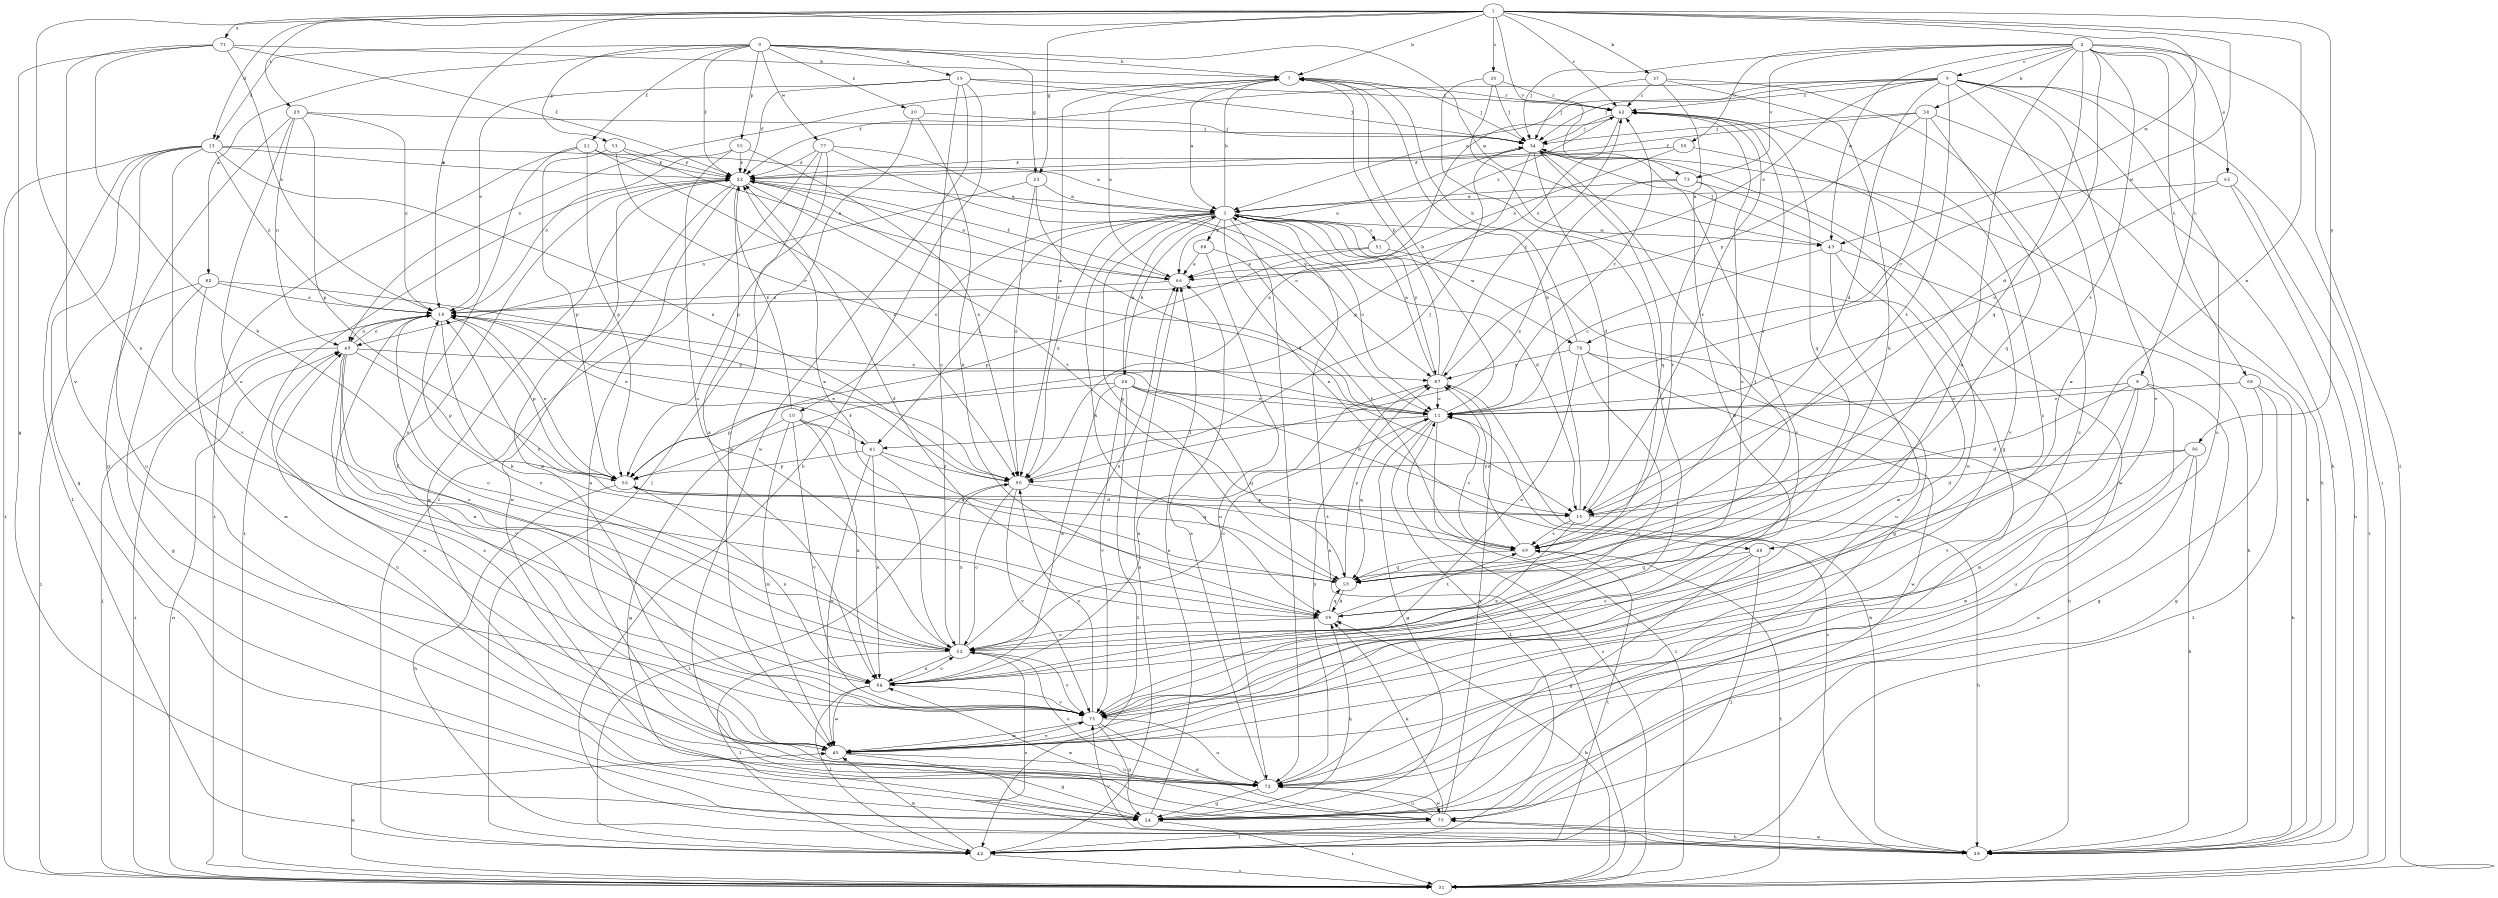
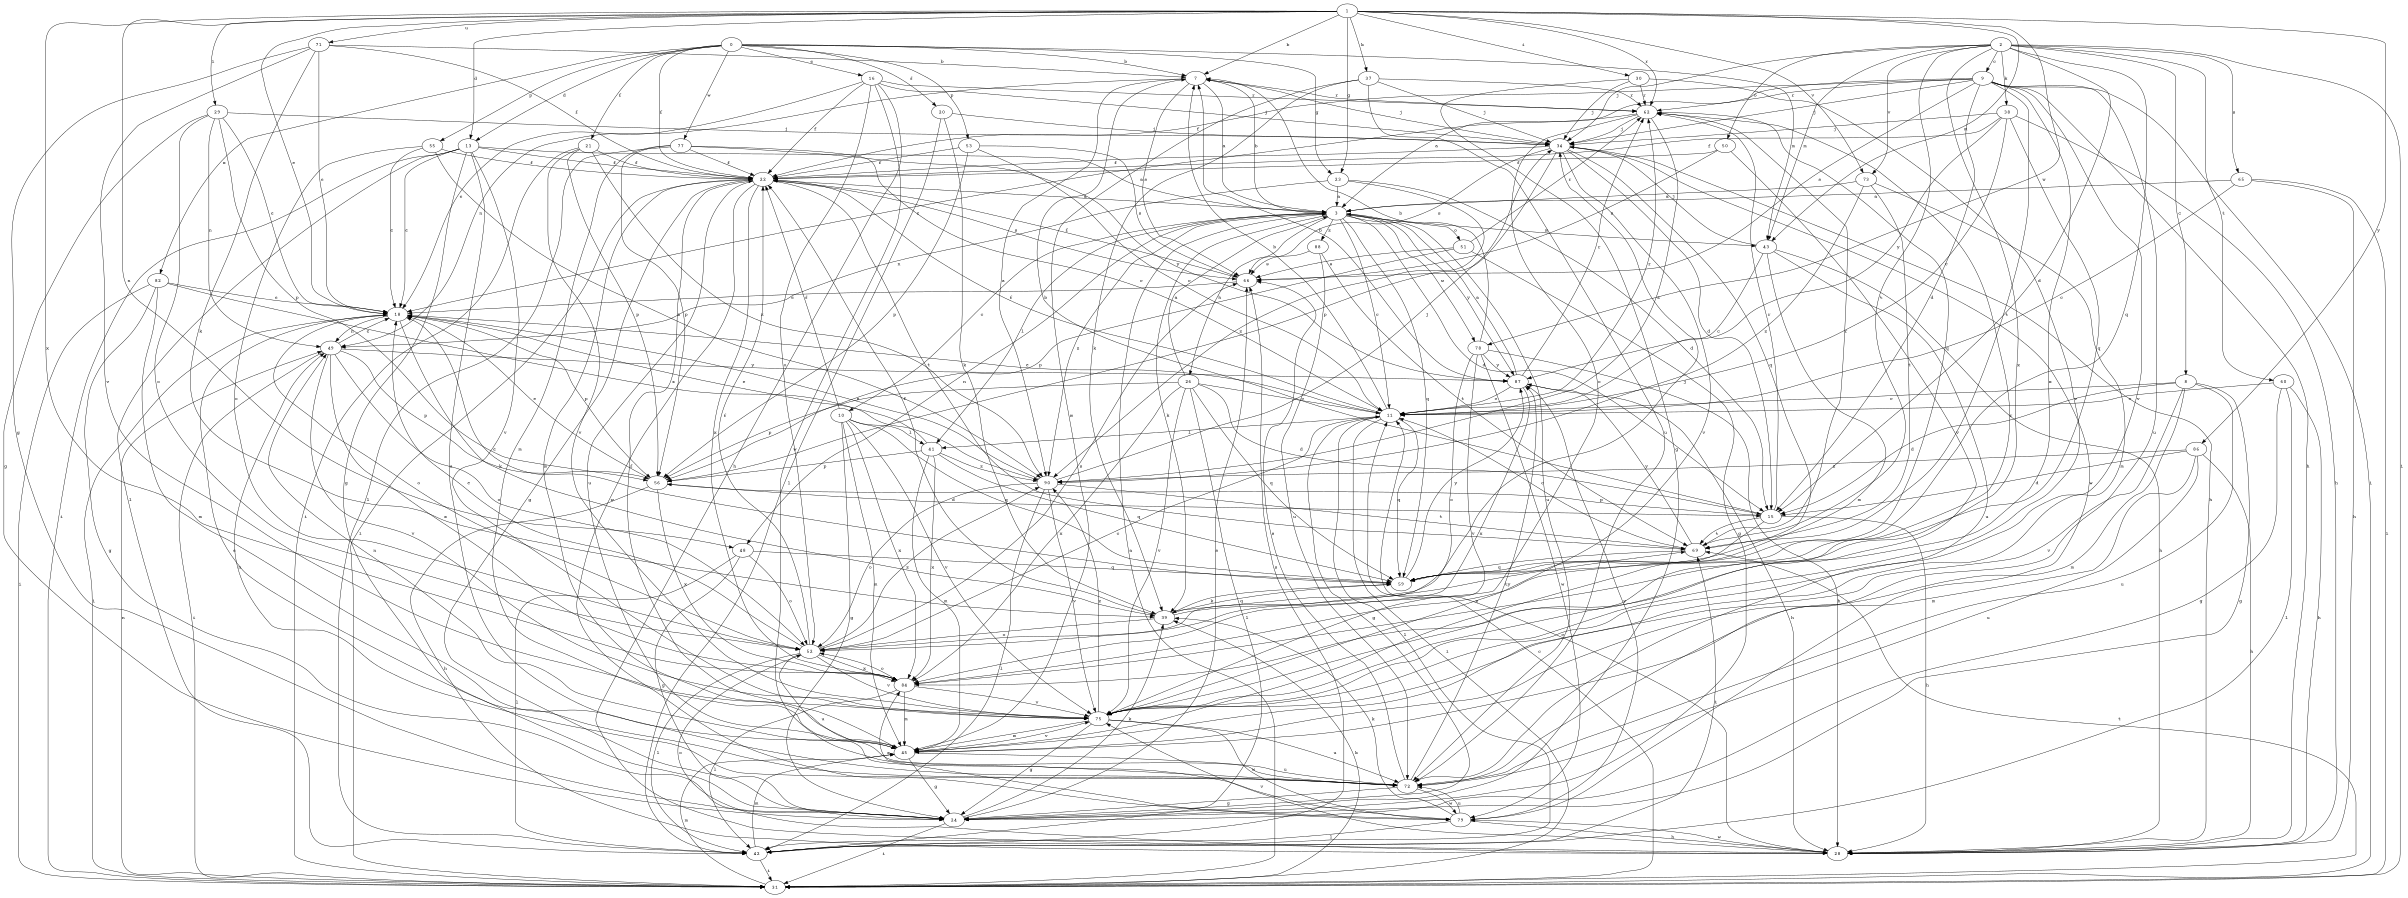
  strict digraph {
    fontname="Courier Prime"
    node [fontname="Courier Prime"]
    edge [fontname="Courier Prime"]
    0
    7
    13
-   16 [label=19]
+   16
    20
    21
    22
    23
    43
    53
    55
    77
    82
    62
    34
    3
    90
    49
    66
    18
    31
    72
    24
    75
    42
    28
    52
    79
    39
    56
    84
    69
    45
    15
    11
    87
    1
    29
    30
    37
    48
    71
    73
    78
    86
    59
    2
    8
    9
    38
    50
    65
-   68
+   68 [label=60]
    10
    26
    41
    51
    88
    0 -> 7 [label=b]
    0 -> 13 [label=d]
    0 -> 16 [label=e]
    0 -> 20 [label=f]
    0 -> 21 [label=f]
    0 -> 22 [label=f]
    0 -> 23 [label=g]
    0 -> 43 [label=m]
    0 -> 53 [label=p]
    0 -> 55 [label=p]
    0 -> 77 [label=w]
    0 -> 82 [label=x]
    7 -> 62 [label=r]
    7 -> 34 [label=j]
    7 -> 3 [label=a]
    7 -> 90 [label=z]
    7 -> 49 [label=n]
    7 -> 66 [label=s]
    13 -> 22 [label=f]
    13 -> 3 [label=a]
-   13 -> 90 [label=z]
    13 -> 18 [label=e]
    13 -> 31 [label=i]
    13 -> 72 [label=u]
    13 -> 24 [label=g]
    13 -> 75 [label=v]
    13 -> 42 [label=l]
    16 -> 22 [label=f]
    16 -> 62 [label=r]
    16 -> 34 [label=j]
    16 -> 18 [label=e]
    16 -> 28 [label=h]
    16 -> 52 [label=o]
    16 -> 79 [label=w]
    20 -> 34 [label=j]
    20 -> 42 [label=l]
    20 -> 39 [label=k]
    21 -> 22 [label=f]
    21 -> 90 [label=z]
    21 -> 31 [label=i]
    21 -> 75 [label=v]
    21 -> 56 [label=p]
    22 -> 3 [label=a]
    22 -> 66 [label=s]
    22 -> 31 [label=i]
    22 -> 72 [label=u]
    22 -> 24 [label=g]
    22 -> 79 [label=w]
    22 -> 84 [label=x]
    22 -> 69 [label=t]
    22 -> 45 [label=m]
    23 -> 3 [label=a]
    23 -> 90 [label=z]
    23 -> 49 [label=n]
    23 -> 15 [label=d]
    43 -> 34 [label=j]
    43 -> 72 [label=u]
    43 -> 28 [label=h]
    43 -> 45 [label=m]
    43 -> 11 [label=c]
    53 -> 22 [label=f]
    53 -> 66 [label=s]
    53 -> 56 [label=p]
    53 -> 11 [label=c]
    55 -> 22 [label=f]
    55 -> 90 [label=z]
    55 -> 18 [label=e]
    55 -> 52 [label=o]
    77 -> 22 [label=f]
    77 -> 42 [label=l]
    77 -> 56 [label=p]
    77 -> 45 [label=m]
    77 -> 11 [label=c]
    77 -> 87 [label=y]
    82 -> 90 [label=z]
    82 -> 18 [label=e]
    82 -> 31 [label=i]
    82 -> 24 [label=g]
    82 -> 45 [label=m]
    62 -> 34 [label=j]
    62 -> 90 [label=z]
    62 -> 18 [label=e]
    62 -> 52 [label=o]
    62 -> 59 [label=q]
    34 -> 22 [label=f]
    34 -> 66 [label=s]
    34 -> 75 [label=v]
    34 -> 28 [label=h]
    34 -> 79 [label=w]
    34 -> 56 [label=p]
    34 -> 15 [label=d]
    34 -> 59 [label=q]
    3 -> 7 [label=b]
    3 -> 43 [label=m]
    3 -> 90 [label=z]
    3 -> 72 [label=u]
    3 -> 39 [label=k]
    3 -> 15 [label=d]
    3 -> 11 [label=c]
    3 -> 87 [label=y]
    3 -> 48 [label=n]
    3 -> 78 [label=w]
    3 -> 59 [label=q]
    3 -> 10 [label=c]
    3 -> 26 [label=h]
    3 -> 41 [label=l]
    3 -> 51 [label=o]
    3 -> 88 [label=z]
    90 -> 34 [label=j]
    90 -> 18 [label=e]
    90 -> 75 [label=v]
    90 -> 42 [label=l]
    90 -> 52 [label=o]
    90 -> 69 [label=t]
    49 -> 18 [label=e]
    49 -> 31 [label=i]
    49 -> 75 [label=v]
    49 -> 52 [label=o]
    49 -> 56 [label=p]
    49 -> 84 [label=x]
    49 -> 87 [label=y]
    66 -> 22 [label=f]
    66 -> 18 [label=e]
    18 -> 49 [label=n]
    18 -> 31 [label=i]
    18 -> 52 [label=o]
    18 -> 39 [label=k]
    18 -> 56 [label=p]
    31 -> 3 [label=a]
    31 -> 49 [label=n]
    31 -> 39 [label=k]
    31 -> 69 [label=t]
    31 -> 45 [label=m]
    31 -> 11 [label=c]
    72 -> 49 [label=n]
    72 -> 66 [label=s]
    72 -> 18 [label=e]
    72 -> 24 [label=g]
    72 -> 79 [label=w]
    72 -> 87 [label=y]
    24 -> 66 [label=s]
    24 -> 31 [label=i]
    24 -> 39 [label=k]
    75 -> 62 [label=r]
    75 -> 90 [label=z]
    75 -> 72 [label=u]
    75 -> 24 [label=g]
    75 -> 79 [label=w]
    75 -> 45 [label=m]
    42 -> 66 [label=s]
    42 -> 31 [label=i]
    42 -> 69 [label=t]
    42 -> 45 [label=m]
    28 -> 75 [label=v]
    28 -> 52 [label=o]
    28 -> 79 [label=w]
    28 -> 11 [label=c]
    52 -> 22 [label=f]
    52 -> 90 [label=z]
    52 -> 66 [label=s]
    52 -> 18 [label=e]
    52 -> 72 [label=u]
    52 -> 75 [label=v]
    52 -> 42 [label=l]
    52 -> 84 [label=x]
    52 -> 11 [label=c]
    79 -> 72 [label=u]
    79 -> 42 [label=l]
    79 -> 28 [label=h]
    79 -> 39 [label=k]
    79 -> 84 [label=x]
    79 -> 87 [label=y]
    39 -> 22 [label=f]
    39 -> 34 [label=j]
    39 -> 52 [label=o]
    39 -> 69 [label=t]
    39 -> 59 [label=q]
    56 -> 18 [label=e]
    56 -> 28 [label=h]
    56 -> 84 [label=x]
    56 -> 15 [label=d]
    84 -> 75 [label=v]
    84 -> 42 [label=l]
    84 -> 52 [label=o]
-   84 -> 45 [label=w]
+   84 -> 45 [label=m]
    69 -> 62 [label=r]
    69 -> 11 [label=c]
    69 -> 87 [label=y]
    69 -> 59 [label=q]
    45 -> 22 [label=f]
    45 -> 49 [label=n]
    45 -> 72 [label=u]
    45 -> 24 [label=g]
    45 -> 75 [label=v]
    15 -> 7 [label=b]
    15 -> 62 [label=r]
    15 -> 28 [label=h]
    15 -> 56 [label=p]
    15 -> 84 [label=x]
    15 -> 69 [label=t]
    11 -> 7 [label=b]
    11 -> 22 [label=f]
    11 -> 62 [label=r]
    11 -> 18 [label=e]
    11 -> 31 [label=i]
    11 -> 24 [label=g]
    11 -> 42 [label=l]
    11 -> 59 [label=q]
    11 -> 41 [label=l]
    87 -> 7 [label=b]
    87 -> 62 [label=r]
    87 -> 3 [label=a]
    87 -> 28 [label=h]
    87 -> 84 [label=x]
    87 -> 11 [label=c]
    1 -> 7 [label=b]
    1 -> 13 [label=d]
    1 -> 23 [label=g]
    1 -> 43 [label=m]
    1 -> 62 [label=r]
    1 -> 18 [label=e]
    1 -> 84 [label=x]
    1 -> 29 [label=i]
    1 -> 30 [label=i]
    1 -> 37 [label=k]
    1 -> 48 [label=n]
    1 -> 71 [label=u]
    1 -> 73 [label=v]
    1 -> 78 [label=w]
    1 -> 86 [label=y]
    29 -> 34 [label=j]
    29 -> 49 [label=n]
    29 -> 18 [label=e]
    29 -> 24 [label=g]
    29 -> 52 [label=o]
    29 -> 56 [label=p]
    30 -> 62 [label=r]
    30 -> 34 [label=j]
    30 -> 24 [label=g]
    30 -> 75 [label=v]
    37 -> 62 [label=r]
    37 -> 34 [label=j]
    37 -> 72 [label=u]
    37 -> 39 [label=k]
    37 -> 45 [label=m]
    48 -> 24 [label=g]
    48 -> 42 [label=l]
    48 -> 52 [label=o]
    48 -> 59 [label=q]
    71 -> 7 [label=b]
    71 -> 22 [label=f]
    71 -> 18 [label=e]
    71 -> 24 [label=g]
    71 -> 75 [label=v]
    71 -> 39 [label=k]
    73 -> 3 [label=a]
    73 -> 90 [label=z]
    73 -> 69 [label=t]
    73 -> 45 [label=m]
    78 -> 7 [label=b]
    78 -> 75 [label=v]
    78 -> 28 [label=h]
    78 -> 52 [label=o]
    78 -> 79 [label=w]
    78 -> 87 [label=y]
    86 -> 90 [label=z]
    86 -> 72 [label=u]
    86 -> 28 [label=h]
    86 -> 45 [label=m]
    86 -> 15 [label=d]
    59 -> 18 [label=e]
    59 -> 39 [label=k]
    59 -> 87 [label=y]
    2 -> 43 [label=m]
    2 -> 34 [label=j]
    2 -> 31 [label=i]
    2 -> 84 [label=x]
    2 -> 69 [label=t]
    2 -> 15 [label=d]
    2 -> 73 [label=v]
    2 -> 59 [label=q]
    2 -> 8 [label=c]
    2 -> 9 [label=c]
    2 -> 38 [label=k]
    2 -> 50 [label=o]
    2 -> 65 [label=s]
    2 -> 68 [label=t]
    8 -> 72 [label=u]
    8 -> 24 [label=g]
    8 -> 75 [label=v]
    8 -> 45 [label=m]
    8 -> 15 [label=d]
    8 -> 11 [label=c]
    9 -> 22 [label=f]
    9 -> 62 [label=r]
    9 -> 34 [label=j]
    9 -> 3 [label=a]
    9 -> 66 [label=s]
    9 -> 31 [label=i]
    9 -> 72 [label=u]
    9 -> 75 [label=v]
    9 -> 28 [label=h]
    9 -> 84 [label=x]
    9 -> 69 [label=t]
    9 -> 15 [label=d]
    38 -> 22 [label=f]
    38 -> 34 [label=j]
    38 -> 28 [label=h]
    38 -> 11 [label=c]
    38 -> 87 [label=y]
    38 -> 59 [label=q]
    50 -> 22 [label=f]
    50 -> 66 [label=s]
    50 -> 75 [label=v]
    65 -> 3 [label=a]
    65 -> 31 [label=i]
    65 -> 28 [label=h]
    65 -> 11 [label=c]
    68 -> 24 [label=g]
    68 -> 42 [label=l]
    68 -> 28 [label=h]
    68 -> 11 [label=c]
    10 -> 22 [label=f]
    10 -> 24 [label=g]
    10 -> 75 [label=v]
    10 -> 84 [label=x]
    10 -> 45 [label=m]
    10 -> 59 [label=q]
    10 -> 41 [label=l]
    26 -> 3 [label=a]
    26 -> 75 [label=v]
    26 -> 42 [label=l]
    26 -> 56 [label=p]
    26 -> 84 [label=x]
    26 -> 15 [label=d]
    26 -> 11 [label=c]
    26 -> 59 [label=q]
    41 -> 90 [label=z]
    41 -> 18 [label=e]
    41 -> 56 [label=p]
    41 -> 84 [label=x]
    41 -> 45 [label=m]
    41 -> 59 [label=q]
    51 -> 62 [label=r]
    51 -> 66 [label=s]
    51 -> 24 [label=g]
    51 -> 56 [label=p]
    88 -> 66 [label=s]
    88 -> 72 [label=u]
    88 -> 69 [label=t]
  }
